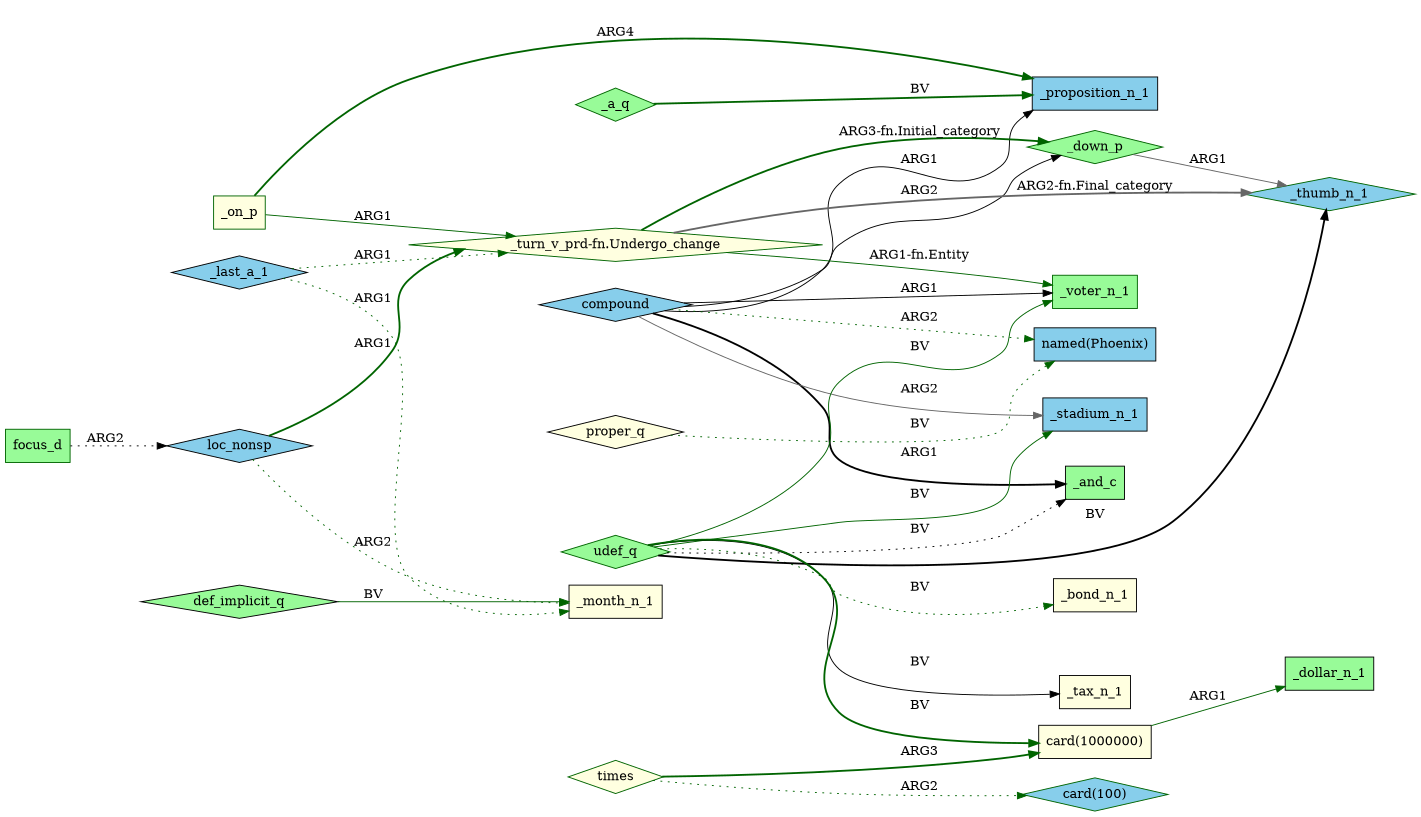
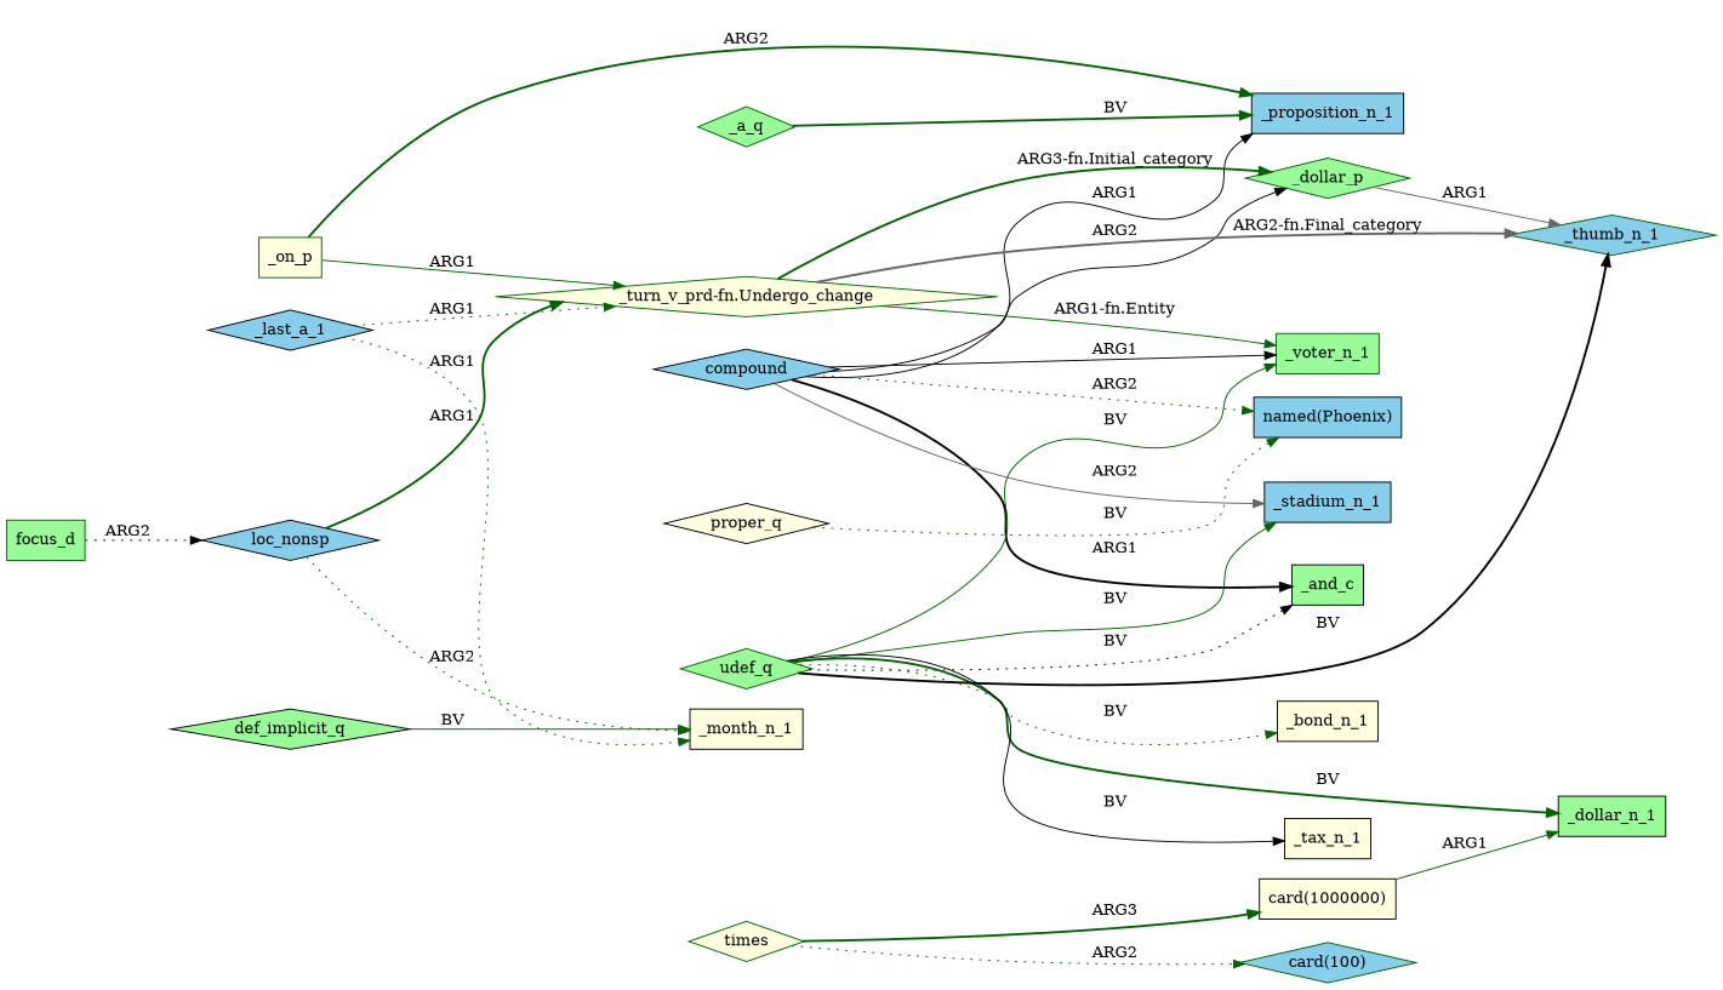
  digraph {
    rankdir=LR
    node [color=black fillcolor=palegreen shape=box style=filled]
    edge [color=darkgreen style=solid]
    _and_c
    compound [fillcolor=skyblue shape=diamond]
    _proposition_n_1 [fillcolor=skyblue]
    _stadium_n_1 [fillcolor=skyblue]
    "named(Phoenix)" [fillcolor=skyblue]
    _voter_n_1 [color=darkgreen]
-   _down_p [color=darkgreen shape=diamond]
+   _down_p [color=darkgreen shape=diamond label=_dollar_p]
    _dollar_n_1
    def_implicit_q [shape=diamond]
    _month_n_1 [fillcolor=lightyellow]
    udef_q [color=darkgreen shape=diamond]
    _bond_n_1 [fillcolor=lightyellow]
    _thumb_n_1 [color=darkgreen fillcolor=skyblue shape=diamond]
    _tax_n_1 [fillcolor=lightyellow]
    _last_a_1 [fillcolor=skyblue shape=diamond]
    "_turn_v_prd-fn.Undergo_change" [color=darkgreen fillcolor=lightyellow shape=diamond]
    proper_q [fillcolor=lightyellow shape=diamond]
    focus_d [color=darkgreen]
    loc_nonsp [fillcolor=skyblue shape=diamond]
    times [color=darkgreen fillcolor=lightyellow shape=diamond]
    "card(1000000)" [fillcolor=lightyellow]
    "card(100)" [color=darkgreen fillcolor=skyblue shape=diamond]
    _a_q [color=darkgreen shape=diamond]
    _on_p [color=darkgreen fillcolor=lightyellow]
    compound -> _and_c [color=black label=ARG1 style=bold]
    compound -> _proposition_n_1 [color=black label=ARG1]
    compound -> _stadium_n_1 [color=gray40 label=ARG2]
    compound -> "named(Phoenix)" [label=ARG2 style=dotted]
    compound -> _voter_n_1 [color=black label=ARG1]
    compound -> _down_p [color=black label=ARG2]
    _down_p -> _thumb_n_1 [color=gray40 label=ARG1]
    def_implicit_q -> _month_n_1 [label=BV]
    udef_q -> _and_c [color=black label=BV style=dotted]
    udef_q -> _stadium_n_1 [label=BV]
    udef_q -> _voter_n_1 [label=BV]
-   udef_q -> "card(1000000)" [label=BV style=bold]
+   udef_q -> _dollar_n_1 [label=BV style=bold]
    udef_q -> _bond_n_1 [label=BV style=dotted]
    udef_q -> _thumb_n_1 [color=black label=BV style=bold]
    udef_q -> _tax_n_1 [color=black label=BV]
    _last_a_1 -> _month_n_1 [label=ARG1 style=dotted]
    _last_a_1 -> "_turn_v_prd-fn.Undergo_change" [label=ARG1 style=dotted]
    "_turn_v_prd-fn.Undergo_change" -> _voter_n_1 [label="ARG1-fn.Entity"]
    "_turn_v_prd-fn.Undergo_change" -> _down_p [label="ARG3-fn.Initial_category" style=bold]
    "_turn_v_prd-fn.Undergo_change" -> _thumb_n_1 [color=gray40 label="ARG2-fn.Final_category" style=bold]
    proper_q -> "named(Phoenix)" [label=BV style=dotted]
    focus_d -> loc_nonsp [color=black label=ARG2 style=dotted]
    loc_nonsp -> _month_n_1 [label=ARG2 style=dotted]
    loc_nonsp -> "_turn_v_prd-fn.Undergo_change" [label=ARG1 style=bold]
    times -> "card(1000000)" [label=ARG3 style=bold]
    times -> "card(100)" [label=ARG2 style=dotted]
    "card(1000000)" -> _dollar_n_1 [label=ARG1]
    _a_q -> _proposition_n_1 [label=BV style=bold]
-   _on_p -> _proposition_n_1 [label=ARG4 style=bold]
+   _on_p -> _proposition_n_1 [label=ARG2 style=bold]
    _on_p -> "_turn_v_prd-fn.Undergo_change" [label=ARG1]
  }
